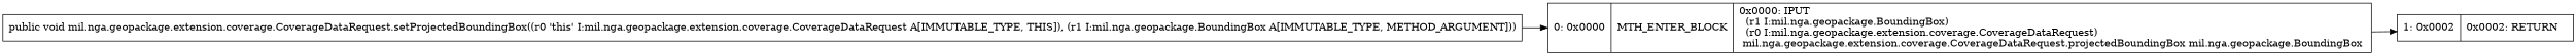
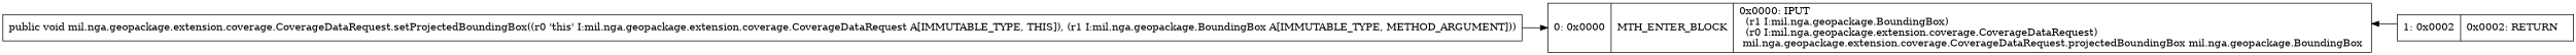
  digraph {
    rankdir=LR
    node [shape=record]
    n1 [label="{0\:\ 0x0000|MTH_ENTER_BLOCK\l|0x0000: IPUT  \l  (r1 I:mil.nga.geopackage.BoundingBox)\l  (r0 I:mil.nga.geopackage.extension.coverage.CoverageDataRequest)\l mil.nga.geopackage.extension.coverage.CoverageDataRequest.projectedBoundingBox mil.nga.geopackage.BoundingBox \l}"]
    n2 [label="{1\:\ 0x0002|0x0002: RETURN   \l}"]
    n3 [label="{public void mil.nga.geopackage.extension.coverage.CoverageDataRequest.setProjectedBoundingBox((r0 'this' I:mil.nga.geopackage.extension.coverage.CoverageDataRequest A[IMMUTABLE_TYPE, THIS]), (r1 I:mil.nga.geopackage.BoundingBox A[IMMUTABLE_TYPE, METHOD_ARGUMENT])) }"]
-   n1 -> n2
+   n2 -> n1
    n3 -> n1
  }
